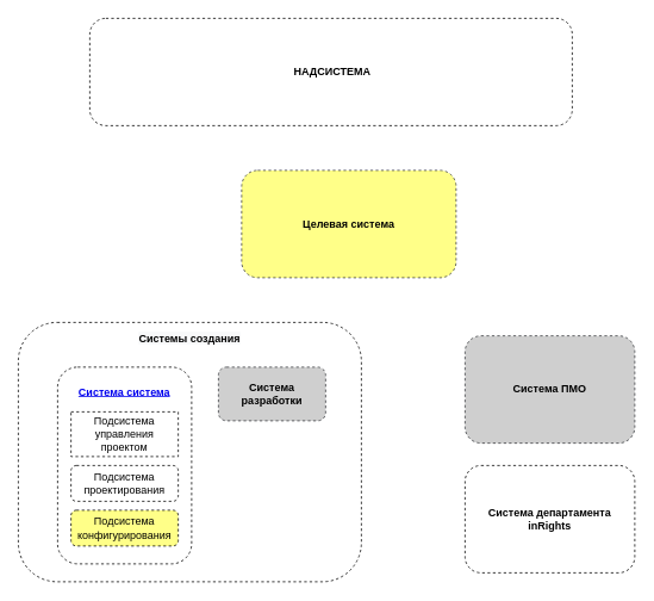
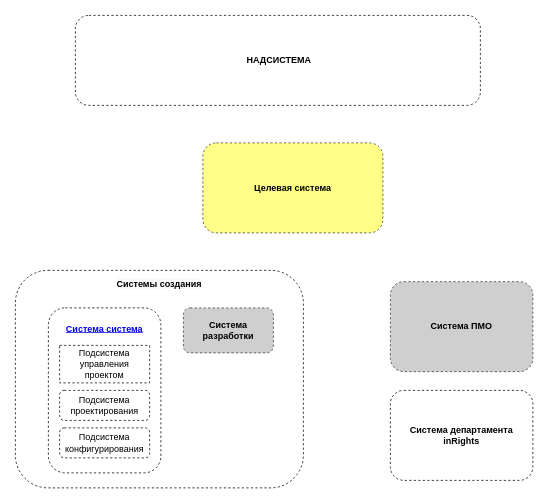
  <mxCell id="0" />
  <mxCell id="1" parent="0" />
  <mxCell id="2" value="" style="rounded=1;whiteSpace=wrap;html=1;dashed=1;" vertex="1" parent="1"><mxGeometry x="20" y="360" width="384" height="290" as="geometry" /></mxCell>
  <mxCell id="3" value="&lt;span style=&quot;color: rgb(0, 0, 0); font-family: Helvetica; font-size: 12px; font-style: normal; font-variant-ligatures: normal; font-variant-caps: normal; letter-spacing: normal; orphans: 2; text-indent: 0px; text-transform: none; widows: 2; word-spacing: 0px; -webkit-text-stroke-width: 0px; background-color: rgb(248, 249, 250); text-decoration-thickness: initial; text-decoration-style: initial; text-decoration-color: initial; float: none; display: inline !important;&quot;&gt;&lt;b&gt;Системы создания&lt;/b&gt;&lt;/span&gt;" style="text;whiteSpace=wrap;html=1;align=center;dashed=1;" vertex="1" parent="1"><mxGeometry x="142" y="364" width="140" height="30" as="geometry" /></mxCell>
  <mxCell id="4" value="" style="rounded=1;whiteSpace=wrap;html=1;dashed=1;" vertex="1" parent="1"><mxGeometry x="64" y="410" width="150" height="220" as="geometry" /></mxCell>
  <mxCell id="5" value="&lt;div style=&quot;&quot;&gt;&lt;b&gt;&lt;a href=&quot;https://viewer.diagrams.net/?page-id=4Nm4sYpa5sEPBKx6ehOG&amp;amp;highlight=0000ff&amp;amp;edit=_blank&amp;amp;layers=1&amp;amp;nav=1&amp;amp;page-id=4Nm4sYpa5sEPBKx6ehOG#HDmAlSorokin%2FTest_1%2Fmaster%2F%D0%94%D0%B8%D0%B0%D0%B3%D1%80%D0%B0%D0%BC%D0%BC%D0%B0%20%D0%B1%D0%B5%D0%B7%20%D0%BD%D0%B0%D0%B7%D0%B2%D0%B0%D0%BD%D0%B8%D1%8F.drawio&quot;&gt;&lt;br&gt;&lt;/a&gt;&lt;/b&gt;&lt;/div&gt;&lt;span style=&quot;color: rgb(0, 0, 0); font-family: Helvetica; font-size: 12px; font-style: normal; font-variant-ligatures: normal; font-variant-caps: normal; letter-spacing: normal; orphans: 2; text-indent: 0px; text-transform: none; widows: 2; word-spacing: 0px; -webkit-text-stroke-width: 0px; text-decoration-thickness: initial; text-decoration-style: initial; text-decoration-color: initial; background-color: rgb(248, 249, 250); float: none; display: inline !important;&quot;&gt;&lt;div style=&quot;&quot;&gt;&lt;b&gt;&lt;a href=&quot;https://viewer.diagrams.net/?page-id=4Nm4sYpa5sEPBKx6ehOG&amp;amp;highlight=0000ff&amp;amp;edit=_blank&amp;amp;layers=1&amp;amp;nav=1&amp;amp;page-id=4Nm4sYpa5sEPBKx6ehOG#HDmAlSorokin%2FTest_1%2Fmaster%2F%D0%94%D0%B8%D0%B0%D0%B3%D1%80%D0%B0%D0%BC%D0%BC%D0%B0%20%D0%B1%D0%B5%D0%B7%20%D0%BD%D0%B0%D0%B7%D0%B2%D0%B0%D0%BD%D0%B8%D1%8F.drawio&quot;&gt;Система система&lt;/a&gt;&lt;/b&gt;&lt;/div&gt;&lt;/span&gt;" style="text;whiteSpace=wrap;html=1;align=center;" vertex="1" parent="1"><mxGeometry x="69" y="410" width="140" height="50" as="geometry" /></mxCell>
  <mxCell id="6" value="Подсистема управления проектом" style="whiteSpace=wrap;html=1;dashed=1;rounded=0;" vertex="1" parent="1"><mxGeometry x="79" y="460" width="120" height="50" as="geometry" /></mxCell>
  <mxCell id="7" value="Подсистема проектирования" style="rounded=1;whiteSpace=wrap;html=1;dashed=1;" vertex="1" parent="1"><mxGeometry x="79" y="520" width="120" height="40" as="geometry" /></mxCell>
- <mxCell id="8" value="Подсистема конфигурирования" style="rounded=1;whiteSpace=wrap;html=1;dashed=1;fillColor=#ffff88;" vertex="1" parent="1"><mxGeometry x="79" y="570" width="120" height="40" as="geometry" /></mxCell>
+ <mxCell id="8" value="Подсистема конфигурирования" style="rounded=1;whiteSpace=wrap;html=1;dashed=1;" vertex="1" parent="1"><mxGeometry x="79" y="570" width="120" height="40" as="geometry" /></mxCell>
  <mxCell id="9" value="&lt;b&gt;Система разработки&lt;/b&gt;" style="rounded=1;whiteSpace=wrap;html=1;dashed=1;fillColor=#CFCFCF;strokeColor=#36393d;" vertex="1" parent="1"><mxGeometry x="244" y="410" width="120" height="60" as="geometry" /></mxCell>
  <mxCell id="10" value="&lt;b&gt;Система ПМО&lt;/b&gt;" style="rounded=1;whiteSpace=wrap;html=1;dashed=1;fillColor=#CFCFCF;strokeColor=#36393d;" vertex="1" parent="1"><mxGeometry x="520" y="375" width="190" height="120" as="geometry" /></mxCell>
  <mxCell id="11" value="&lt;b&gt;Целевая система&lt;/b&gt;" style="rounded=1;whiteSpace=wrap;html=1;dashed=1;fillColor=#ffff88;strokeColor=#36393d;" vertex="1" parent="1"><mxGeometry x="270" y="190" width="240" height="120" as="geometry" /></mxCell>
  <mxCell id="12" value="&lt;span style=&quot;white-space: pre;&quot;&gt; &lt;/span&gt;&lt;b&gt;НАДСИСТЕМА&lt;/b&gt;" style="rounded=1;whiteSpace=wrap;html=1;dashed=1;" vertex="1" parent="1"><mxGeometry x="100" y="20" width="540" height="120" as="geometry" /></mxCell>
  <mxCell id="13" value="&lt;b&gt;Система департамента inRights&lt;/b&gt;" style="rounded=1;whiteSpace=wrap;html=1;dashed=1;" vertex="1" parent="1"><mxGeometry x="520" y="520" width="190" height="120" as="geometry" /></mxCell>
